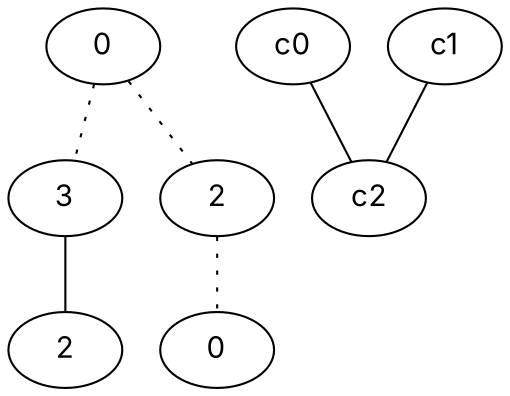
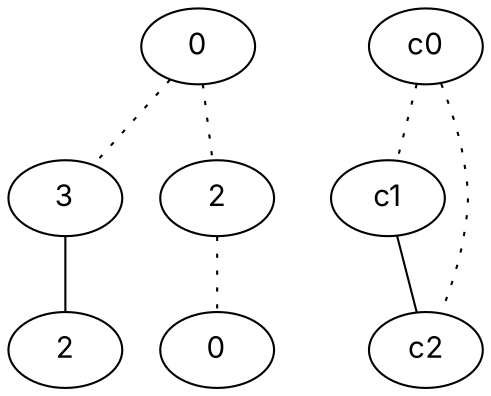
  graph {
    fontname=Inter
    node [fontname=Inter]
    edge [fontname=Inter style=dotted]
    n1 [label=0]
    n2 [label=3]
    n3 [label=2]
    n4 [label=2]
    n5 [label=0]
    c0
    c1
    c2
    n1 -- n2
    n1 -- n3
    n2 -- n4 [style=""]
    n3 -- n5
-   c0 -- c2 [style=solid]
+   c0 -- c1
+   c0 -- c2
    c1 -- c2 [style=""]
  }
